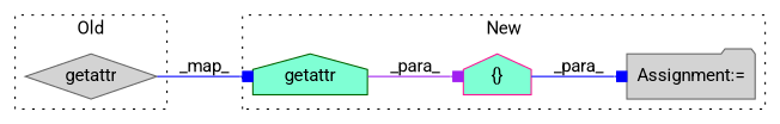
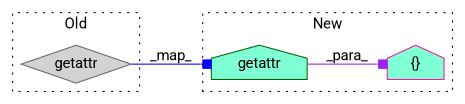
  digraph {
    rankdir=LR
    fontname=Roboto
    node [a=32 l="8,1" shape=house style=filled fillcolor=aquamarine color=gray40 fontname=Roboto]
    edge [color=blue arrowhead=box fontname=Roboto]
    n1 [label=getattr s="6444,6473" color=darkgreen]
-   n2 [a=7 l=2 label="Assignment:=" s=6537 shape=folder fillcolor=lightgrey]
    n3 [a=4 l="1,1" label="{}" s="6548,6550" color=deeppink]
    n4 [label=getattr s="5772,5801" shape=diamond fillcolor=lightgrey]
    subgraph cluster_1 {
      label=New
      style=dotted
      n1
-     n2
      n3
    }
    subgraph cluster_2 {
      label=Old
      style=dotted
      n4
    }
    n1 -> n3 [label=_para_ color=purple]
-   n3 -> n2 [label=_para_]
    n4 -> n1 [label=_map_]
  }
